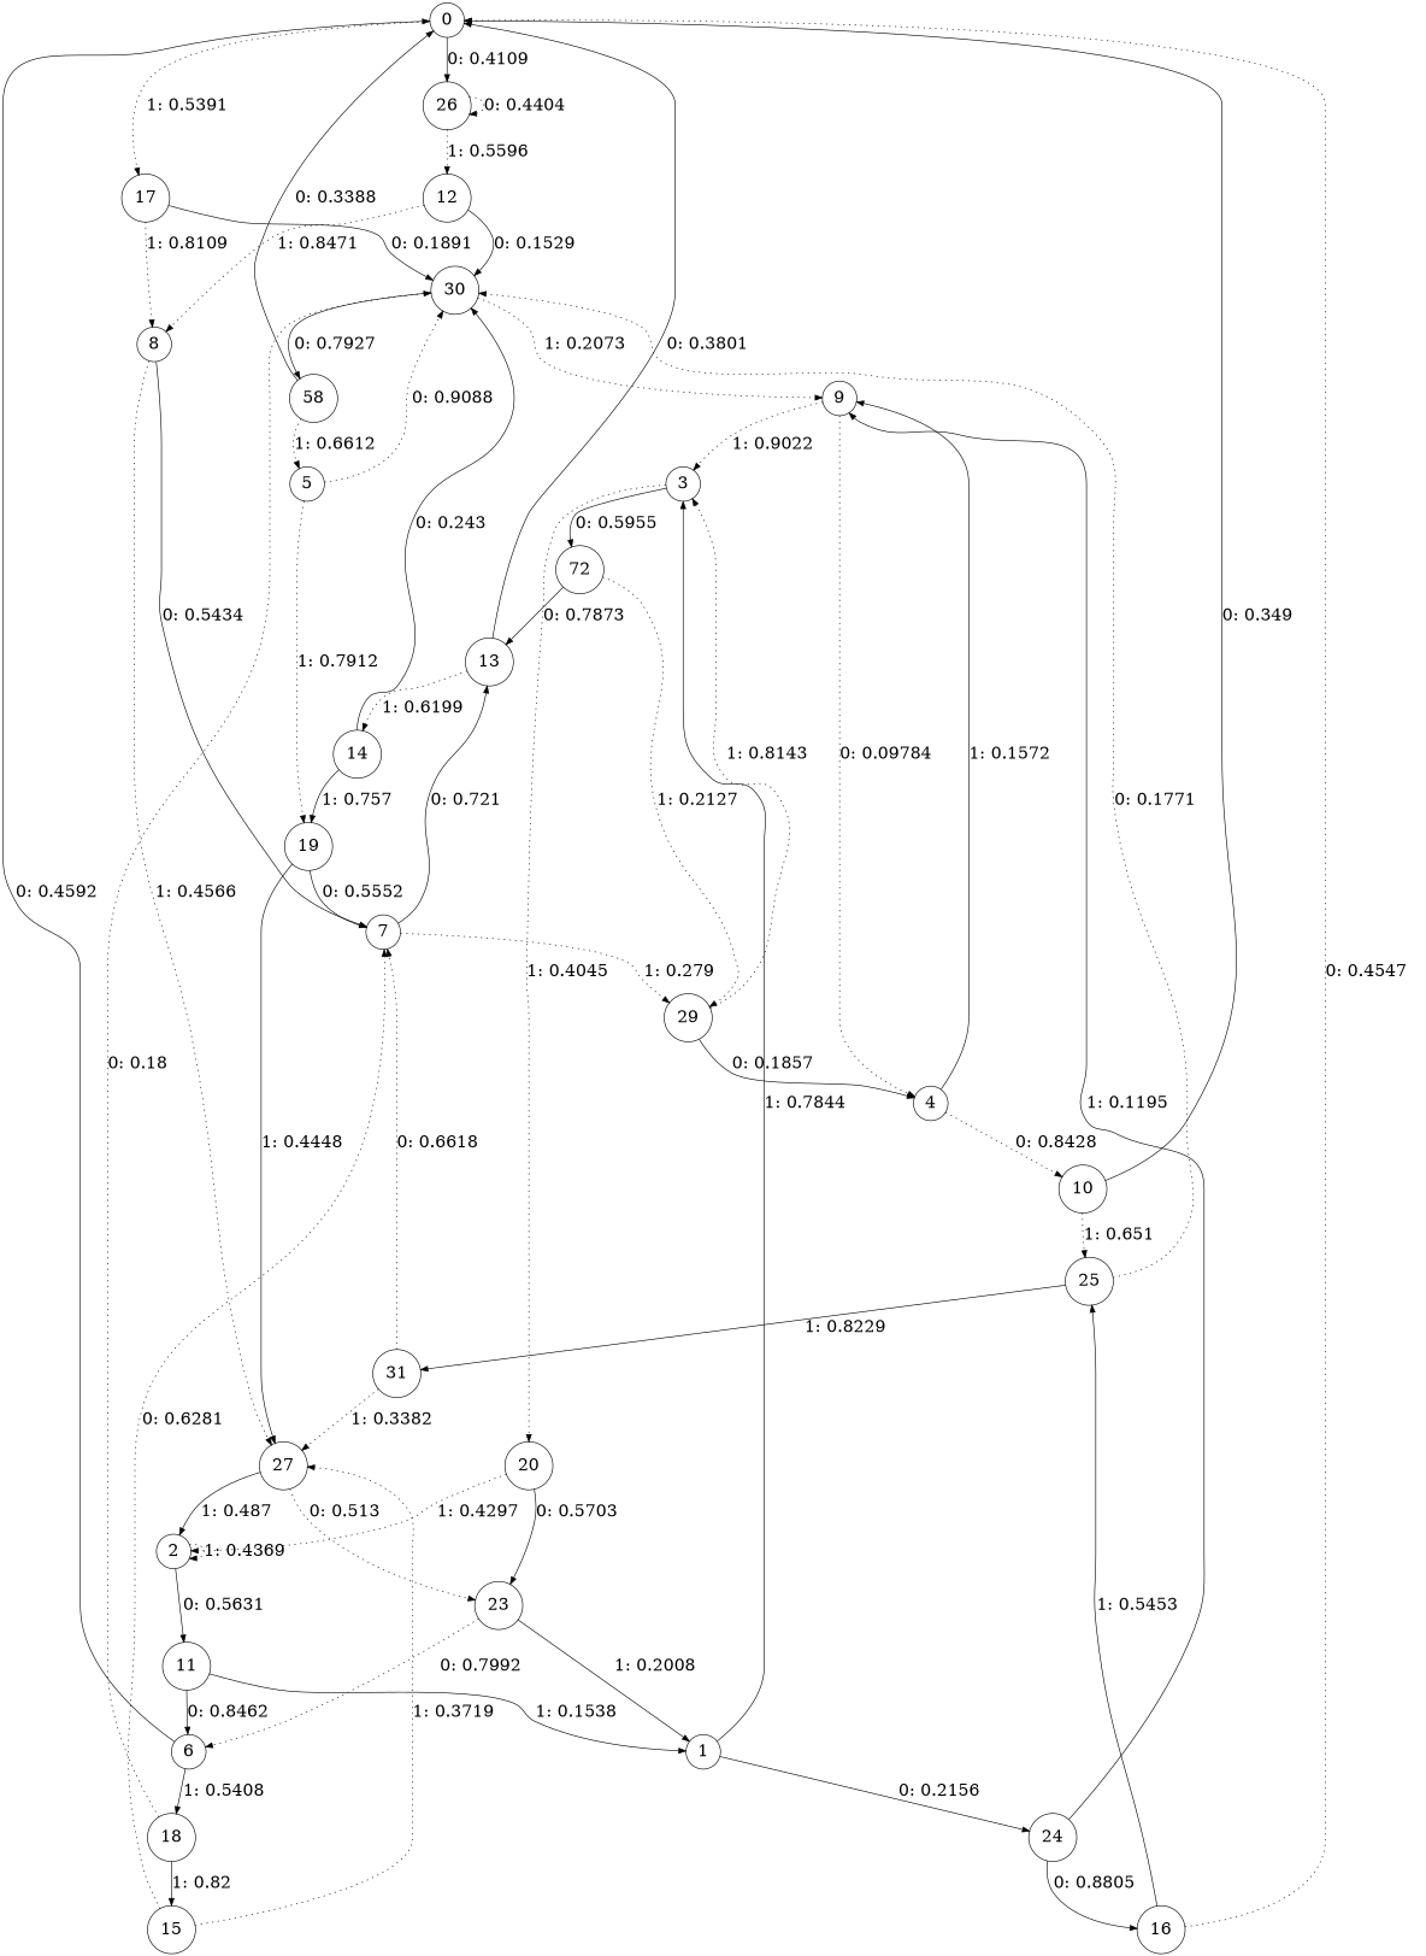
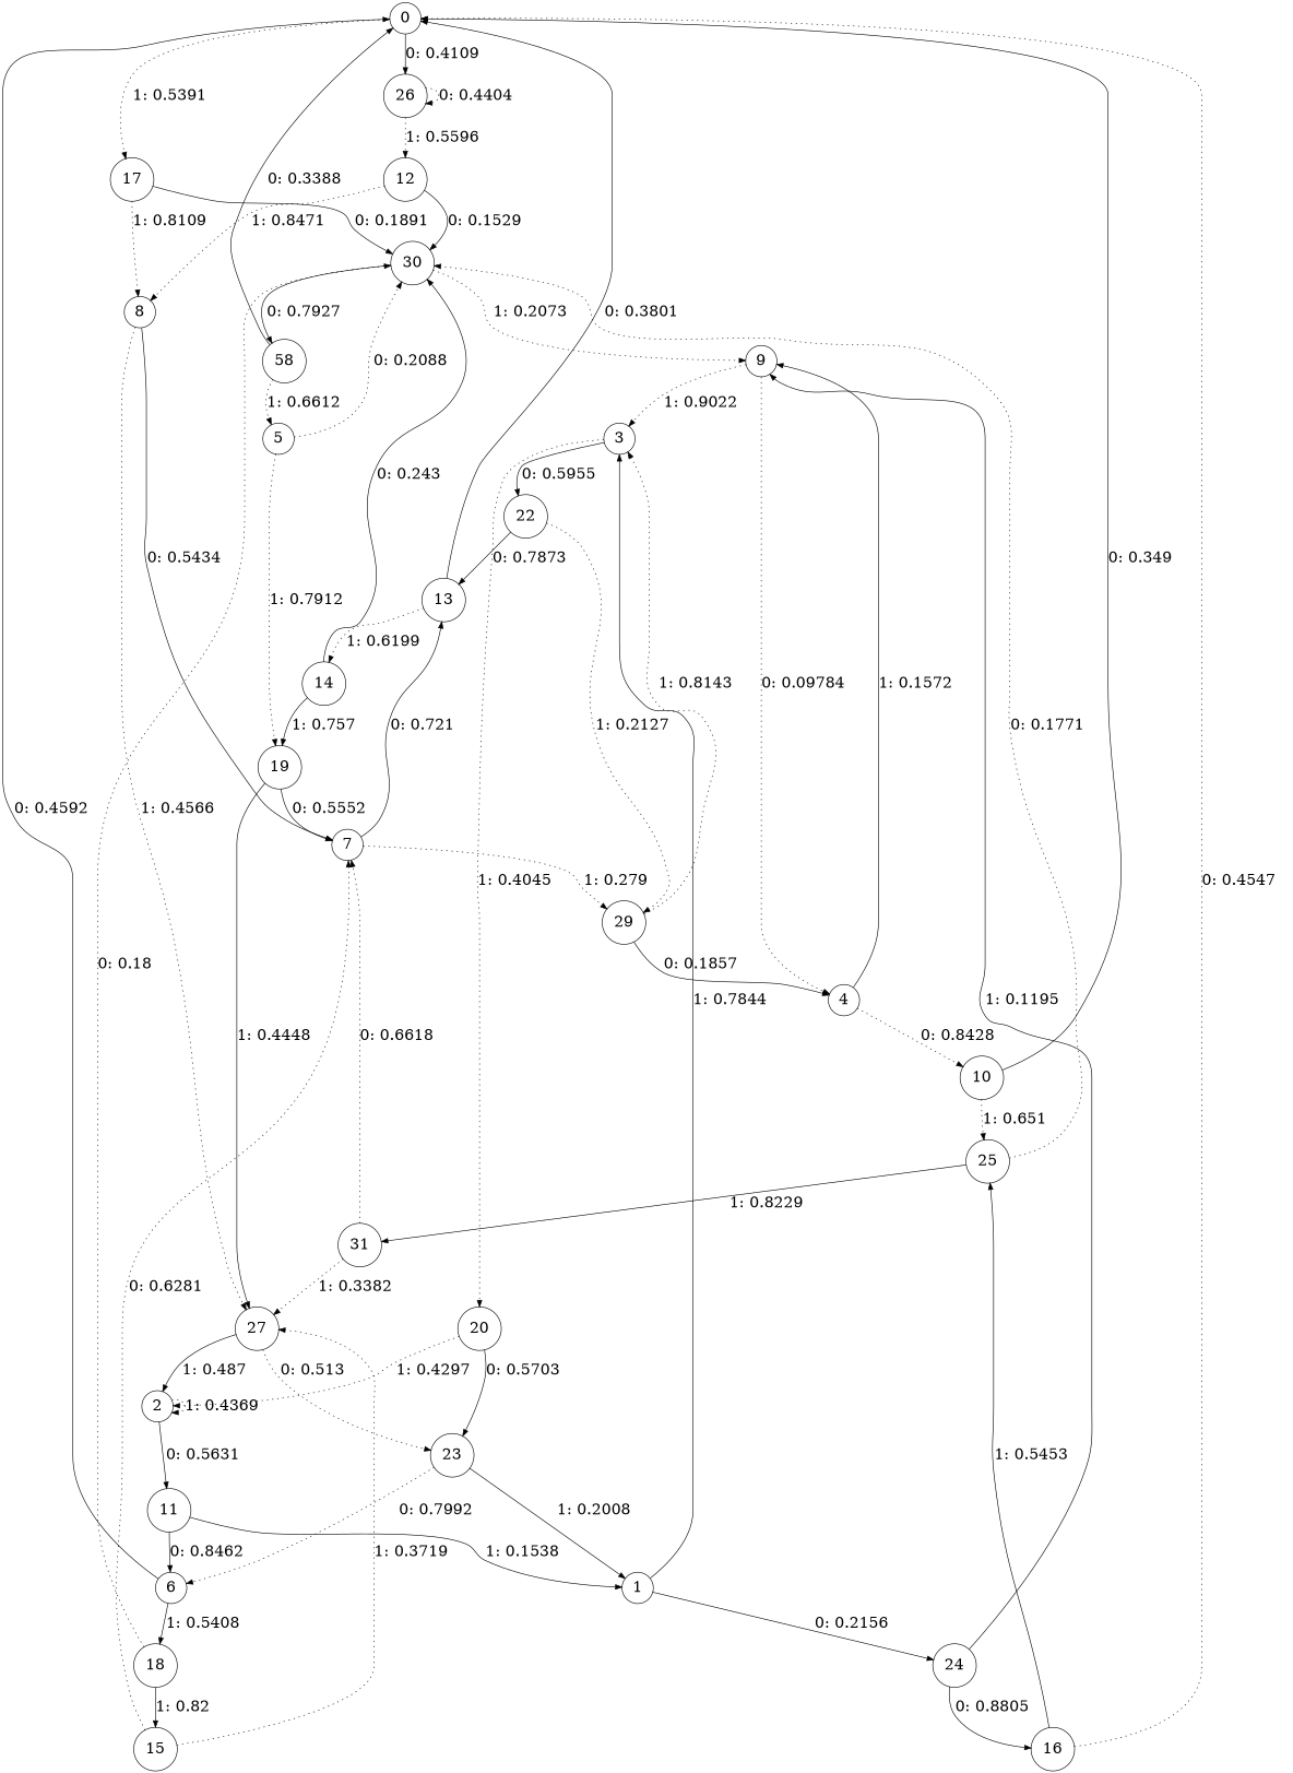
  digraph {
    node [fontsize=24 shape=circle]
    edge [fontsize=24 style=solid]
    0
    26
    17
    12
    30
    8
    9
    n8 [label=58]
    7
    27
    1
    24
    3
    16
-   22 [label=72]
+   22
    20
    4
    25
    13
    29
    2
    23
    11
    6
    18
    14
    10
    n28 [label=31]
    5
    19
    15
    0 -> 26 [label="0: 0.4109   "]
    0 -> 17 [label="1: 0.5391   " style=dotted]
    26 -> 26 [label="0: 0.4404   " style=dotted]
    26 -> 12 [label="1: 0.5596   " style=dotted]
    17 -> 30 [label="0: 0.1891   "]
    17 -> 8 [label="1: 0.8109   " style=dotted]
    12 -> 30 [label="0: 0.1529   "]
    12 -> 8 [label="1: 0.8471   " style=dotted]
    30 -> 9 [label="1: 0.2073   " style=dotted]
    30 -> n8 [label="0: 0.7927   "]
    8 -> 7 [label="0: 0.5434   "]
    8 -> 27 [label="1: 0.4566   " style=dotted]
    9 -> 3 [label="1: 0.9022   " style=dotted]
    9 -> 4 [label="0: 0.09784  " style=dotted]
    n8 -> 0 [label="0: 0.3388   "]
    n8 -> 5 [label="1: 0.6612   " style=dotted]
    7 -> 13 [label="0: 0.721    "]
    7 -> 29 [label="1: 0.279    " style=dotted]
    27 -> 2 [label="1: 0.487    "]
    27 -> 23 [label="0: 0.513    " style=dotted]
    1 -> 24 [label="0: 0.2156   "]
    1 -> 3 [label="1: 0.7844   "]
    24 -> 9 [label="1: 0.1195   "]
    24 -> 16 [label="0: 0.8805   "]
    3 -> 22 [label="0: 0.5955   "]
    3 -> 20 [label="1: 0.4045   " style=dotted]
    16 -> 0 [label="0: 0.4547   " style=dotted]
    16 -> 25 [label="1: 0.5453   "]
    22 -> 13 [label="0: 0.7873   "]
    22 -> 29 [label="1: 0.2127   " style=dotted]
    20 -> 2 [label="1: 0.4297   " style=dotted]
    20 -> 23 [label="0: 0.5703   "]
    4 -> 9 [label="1: 0.1572   "]
    4 -> 10 [label="0: 0.8428   " style=dotted]
    25 -> 30 [label="0: 0.1771   " style=dotted]
    25 -> n28 [label="1: 0.8229   "]
    13 -> 0 [label="0: 0.3801   "]
    13 -> 14 [label="1: 0.6199   " style=dotted]
    29 -> 3 [label="1: 0.8143   " style=dotted]
    29 -> 4 [label="0: 0.1857   "]
    2 -> 2 [label="1: 0.4369   " style=dotted]
    2 -> 11 [label="0: 0.5631   "]
    23 -> 1 [label="1: 0.2008   "]
    23 -> 6 [label="0: 0.7992   " style=dotted]
    11 -> 1 [label="1: 0.1538   "]
    11 -> 6 [label="0: 0.8462   "]
    6 -> 0 [label="0: 0.4592   "]
    6 -> 18 [label="1: 0.5408   "]
    18 -> 30 [label="0: 0.18     " style=dotted]
    18 -> 15 [label="1: 0.82     "]
    14 -> 30 [label="0: 0.243    "]
    14 -> 19 [label="1: 0.757    "]
    10 -> 0 [label="0: 0.349    "]
    10 -> 25 [label="1: 0.651    " style=dotted]
    n28 -> 7 [label="0: 0.6618   " style=dotted]
    n28 -> 27 [label="1: 0.3382   " style=dotted]
-   5 -> 30 [label="0: 0.9088   " style=dotted]
+   5 -> 30 [label="0: 0.2088   " style=dotted]
    5 -> 19 [label="1: 0.7912   " style=dotted]
    19 -> 7 [label="0: 0.5552   "]
    19 -> 27 [label="1: 0.4448   "]
    15 -> 7 [label="0: 0.6281   " style=dotted]
    15 -> 27 [label="1: 0.3719   " style=dotted]
  }
